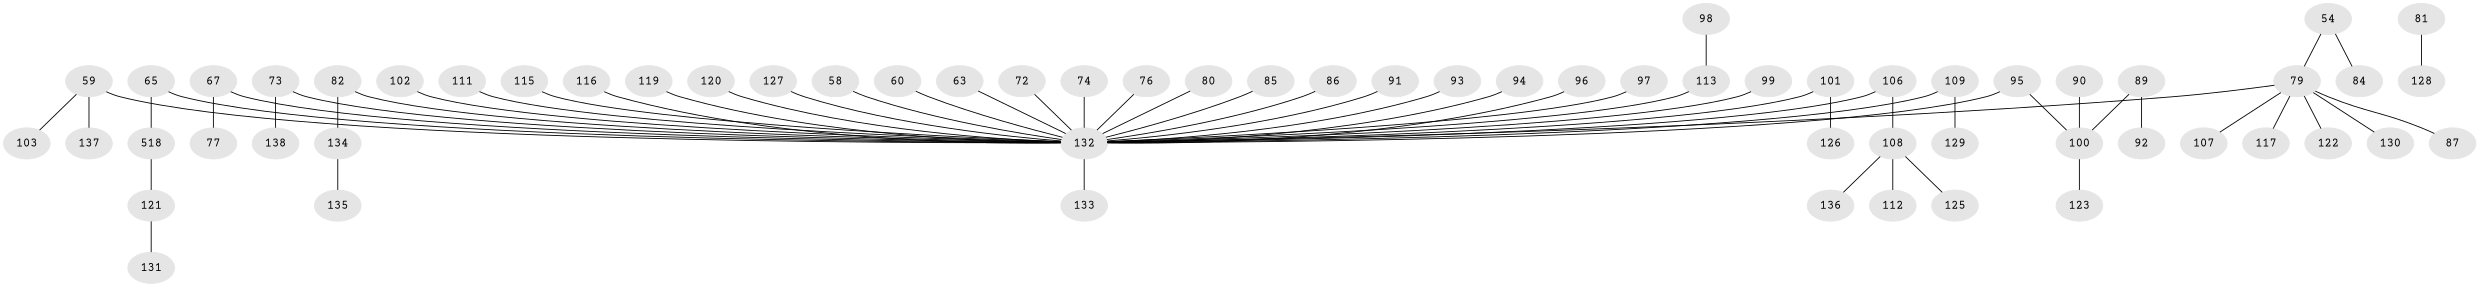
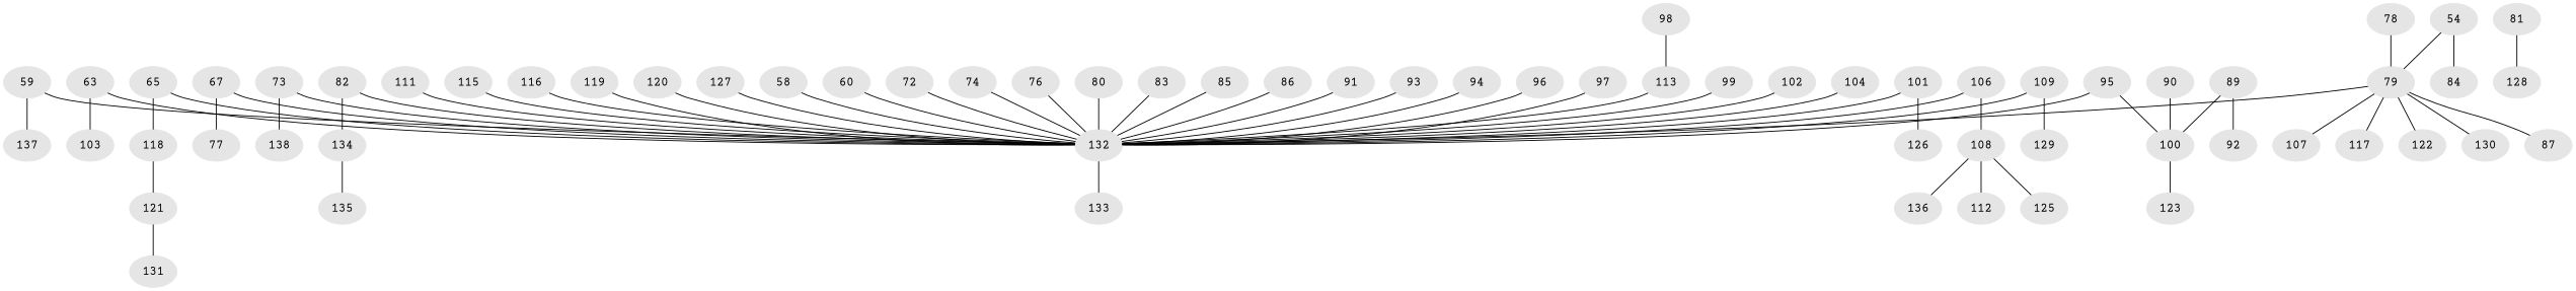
  graph {
    fontname="Courier Prime"
    node [color=gray90 fontname="Courier Prime" style=filled]
    edge [fontname="Courier Prime"]
    79 [super="+66"]
    132 [super="+36+70+105+114+53+110+55"]
    87
    107
    117
    122
    130
    54
    84
    133
    58
    59
    137
    60
    63
    103
    65 [super="+35"]
-   118 [label=518]
+   118
    121
    67 [super="+56"]
    77
    72
    73
    138
    74
    76
+   78
    80
    128 [super="+69"]
    81
    82
    134
    135
+   83
    85
    86
    89
    92
    100 [super="+24+37+38"]
    123
    90
    91
    93
    94
    95 [super="+57"]
    96
    97
    113 [super="+88"]
    98
    99
    101
    126
    102
+   104
    106
    108
    112
    125
    136
    109
    129
    111
    115 [super="+48"]
    116
    131
    119
    120
    127
    79 -- 132
    79 -- 87
    79 -- 107
    79 -- 117
    79 -- 122
    79 -- 130
    132 -- 133
    54 -- 79
    54 -- 84
    58 -- 132
    59 -- 132
    59 -- 137
    60 -- 132
    63 -- 132
-   59 -- 103
+   63 -- 103
    65 -- 132
    65 -- 118
    118 -- 121
    121 -- 131
    67 -- 132
    67 -- 77
    72 -- 132
    73 -- 132
    73 -- 138
    74 -- 132
    76 -- 132
+   78 -- 79
    80 -- 132
    81 -- 128
    82 -- 132
    82 -- 134
    134 -- 135
+   83 -- 132
    85 -- 132
    86 -- 132
    89 -- 92
    89 -- 100
    100 -- 123
    90 -- 100
    91 -- 132
    93 -- 132
    94 -- 132
    95 -- 132
    95 -- 100
    96 -- 132
    97 -- 132
    113 -- 132
    98 -- 113
    99 -- 132
    101 -- 132
    101 -- 126
    102 -- 132
+   104 -- 132
    106 -- 132
    106 -- 108
    108 -- 112
    108 -- 125
    108 -- 136
    109 -- 132
    109 -- 129
    111 -- 132
    115 -- 132
    116 -- 132
    119 -- 132
    120 -- 132
    127 -- 132
  }
